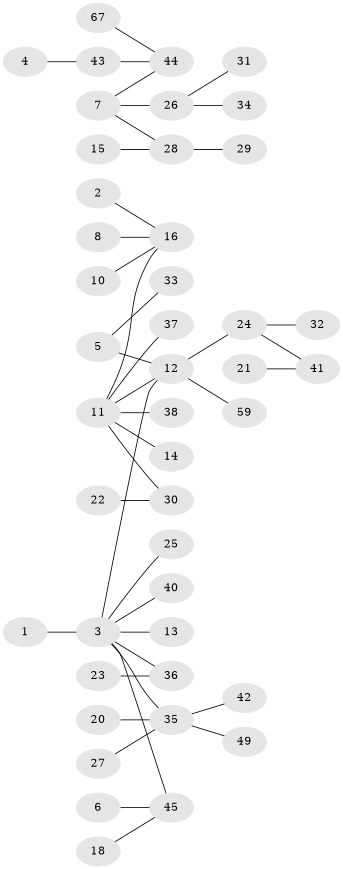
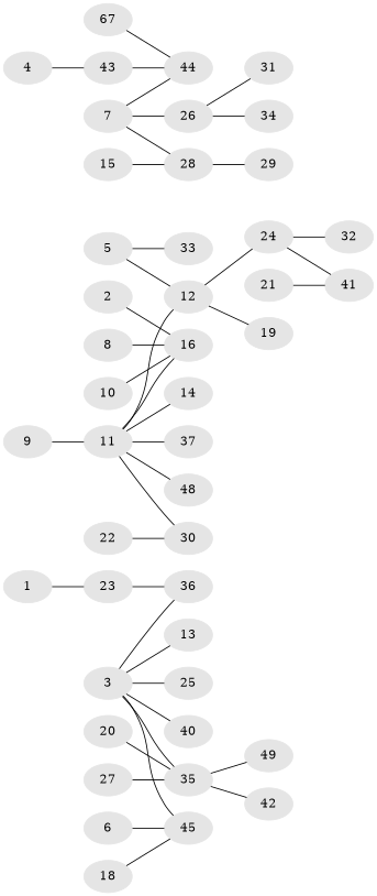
  graph {
    rankdir=LR
    node [color=gray90 style=filled]
    edge [weight=1.0]
    1
    3
    12
    13
    25
    35
    36
    40
    45
    43
    44
    2
    16
-   19 [label=59]
+   19
    24
    n16 [label=49]
    42
    4
    5
    33
    6
    7
    26
    28
    31
    34
    29
    8
+   9
    11
    14
    30
    37
-   38
+   38 [label=48]
    10
    41
    32
    15
    n39 [label=67]
    18
    20
    21
    22
    23
    27
-   1 -- 3
-   3 -- 12
+   1 -- 23
    3 -- 13
    3 -- 25
    3 -- 35
    3 -- 36
    3 -- 40
    3 -- 45
    12 -- 19
    12 -- 24
    35 -- n16
    35 -- 42
    43 -- 44
    2 -- 16
    24 -- 41
    24 -- 32
    4 -- 43
    5 -- 12
    5 -- 33
    6 -- 45
    7 -- 44
    7 -- 26
    7 -- 28
    26 -- 31
    26 -- 34
    28 -- 29
    8 -- 16
+   9 -- 11
    11 -- 12
    11 -- 16
    11 -- 14
    11 -- 30
    11 -- 37
    11 -- 38
    10 -- 16
    15 -- 28
    n39 -- 44
    18 -- 45
    20 -- 35
    21 -- 41
    22 -- 30
    23 -- 36
    27 -- 35
  }
